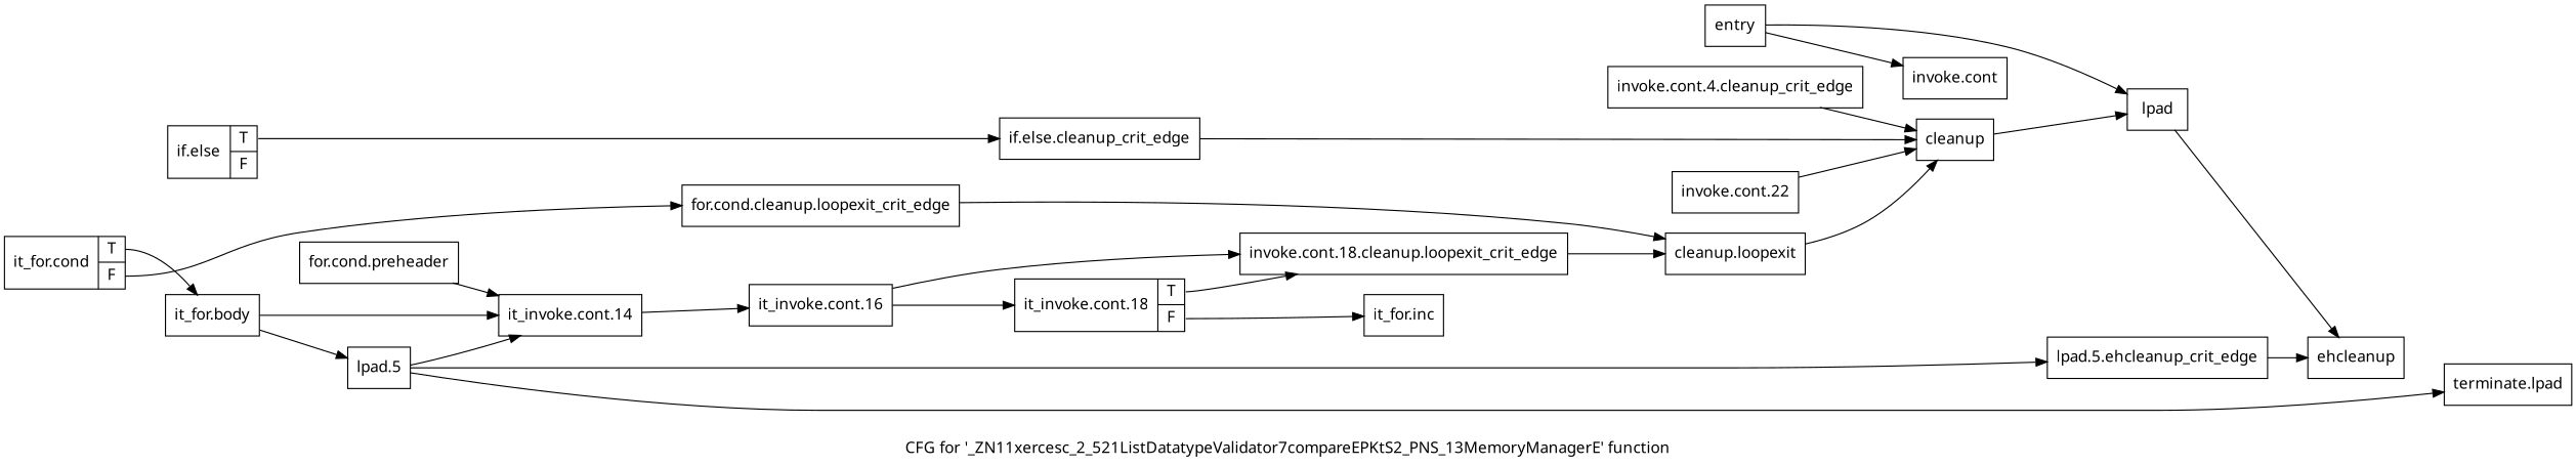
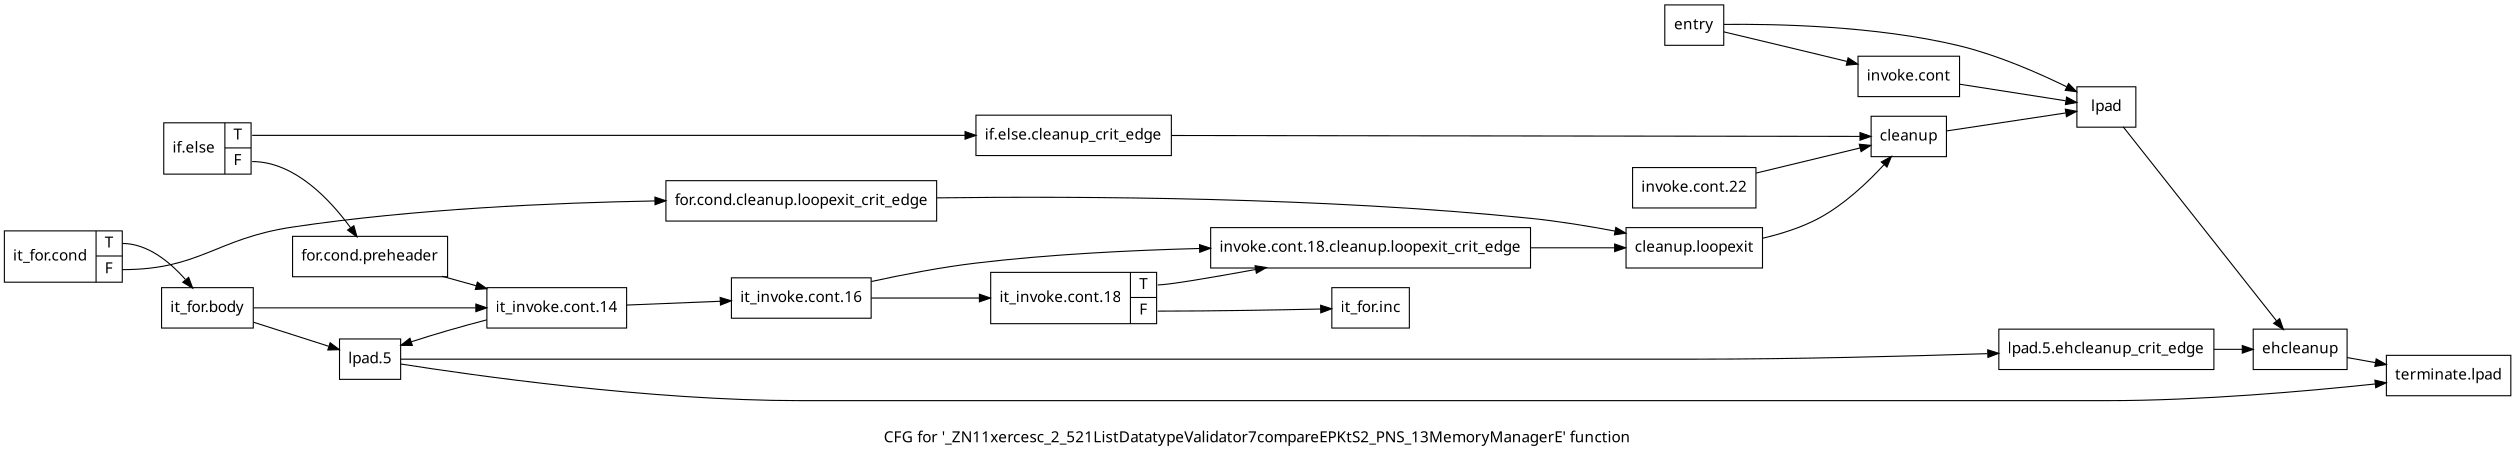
  digraph {
    fontname="Noto Sans"
    label="CFG for '_ZN11xercesc_2_521ListDatatypeValidator7compareEPKtS2_PNS_13MemoryManagerE' function"
    rankdir=LR
    node [fontname="Noto Sans" shape=record]
    edge [fontname="Noto Sans"]
    n1 [label="{entry}"]
    n2 [label="{invoke.cont}"]
    n3 [label="{lpad}"]
    n4 [label="{ehcleanup}"]
    n5 [label="{terminate.lpad}"]
-   n6 [label="{invoke.cont.4.cleanup_crit_edge}"]
    n7 [label="{cleanup}"]
    n8 [label="{if.else|{<s0>T|<s1>F}}"]
    n9 [label="{if.else.cleanup_crit_edge}"]
    n10 [label="{for.cond.preheader}"]
    n11 [label="{it_invoke.cont.14}"]
    n12 [label="{invoke.cont.22}"]
    n13 [label="{lpad.5}"]
    n14 [label="{lpad.5.ehcleanup_crit_edge}"]
    n15 [label="{it_for.cond|{<s0>T|<s1>F}}"]
    n16 [label="{it_for.body}"]
    n17 [label="{for.cond.cleanup.loopexit_crit_edge}"]
    n18 [label="{cleanup.loopexit}"]
    n19 [label="{it_invoke.cont.16}"]
    n20 [label="{it_invoke.cont.18|{<s0>T|<s1>F}}"]
    n21 [label="{invoke.cont.18.cleanup.loopexit_crit_edge}"]
    n22 [label="{it_for.inc}"]
    n1 -> n2
    n1 -> n3
+   n2 -> n3
    n3 -> n4
-   n6 -> n7
+   n4 -> n5
    n7 -> n3
    n8 -> n9 [tailport=s0]
+   n8 -> n10 [tailport=s1]
    n9 -> n7
    n10 -> n11
-   n13 -> n11
+   n11 -> n13
    n11 -> n19
    n12 -> n7
    n13 -> n5
    n13 -> n14
    n14 -> n4
    n15 -> n16 [tailport=s0]
    n15 -> n17 [tailport=s1]
    n16 -> n11
    n16 -> n13
    n17 -> n18
    n18 -> n7
    n19 -> n20
    n19 -> n21
    n20 -> n21 [tailport=s0]
    n20 -> n22 [tailport=s1]
    n21 -> n18
  }
